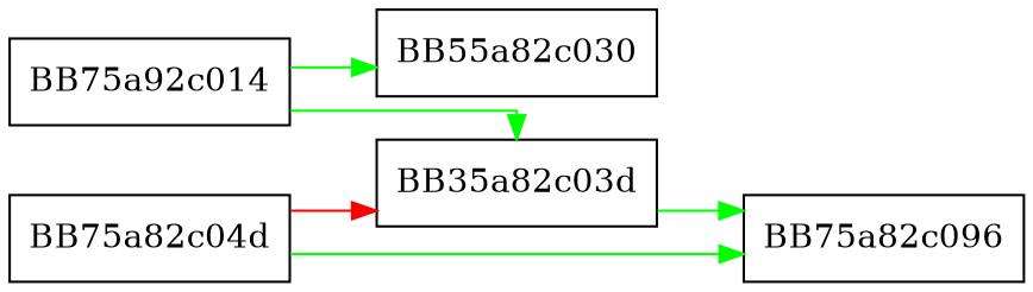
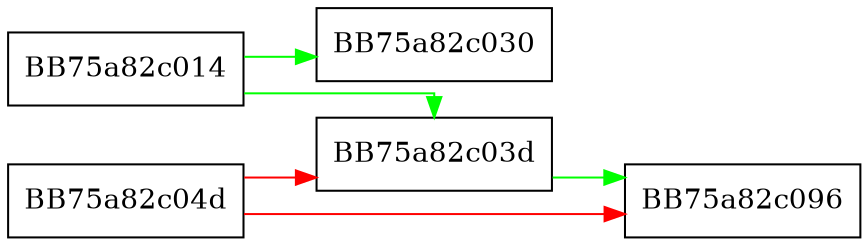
  digraph {
    rankdir=LR
    splines=ortho
    node [shape=box]
    edge [color=green]
-   BB75a82c014 [label=BB75a92c014]
-   BB75a82c03d [label=BB35a82c03d]
-   BB75a82c030 [label=BB55a82c030]
+   BB75a82c014
+   BB75a82c03d
+   BB75a82c030
    BB75a82c096
    BB75a82c04d
    BB75a82c014 -> BB75a82c03d
    BB75a82c014 -> BB75a82c030
    BB75a82c03d -> BB75a82c096
    BB75a82c04d -> BB75a82c03d [color=red]
-   BB75a82c04d -> BB75a82c096
+   BB75a82c04d -> BB75a82c096 [color=red]
  }
